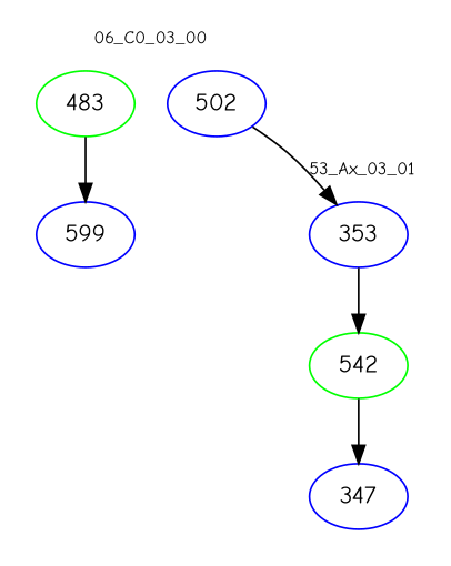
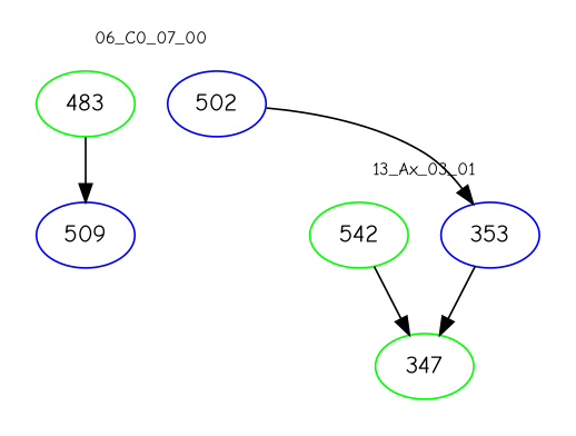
  digraph {
    fontname="Comic Neue"
    node [color=blue fontname="Comic Neue"]
    edge [color=black fontname="Comic Neue"]
    n1 [label=353]
    n2 [color=green label=542]
-   n3 [label=347]
+   n3 [color=green label=347]
    n4 [label=502]
    n5 [color=green label=483]
-   n6 [label=599]
+   n6 [label=509]
    subgraph cluster_1 {
      color=white
      fontsize=10
-     label="53_Ax_03_01"
+     label="13_Ax_03_01"
      n1
      n2
      n3
    }
    subgraph cluster_2 {
      color=white
      fontsize=10
-     label="06_C0_03_00"
+     label="06_C0_07_00"
      n4
      n5
      n6
    }
-   n1 -> n2
+   n1 -> n3
    n2 -> n3
    n4 -> n1
    n5 -> n6
  }
